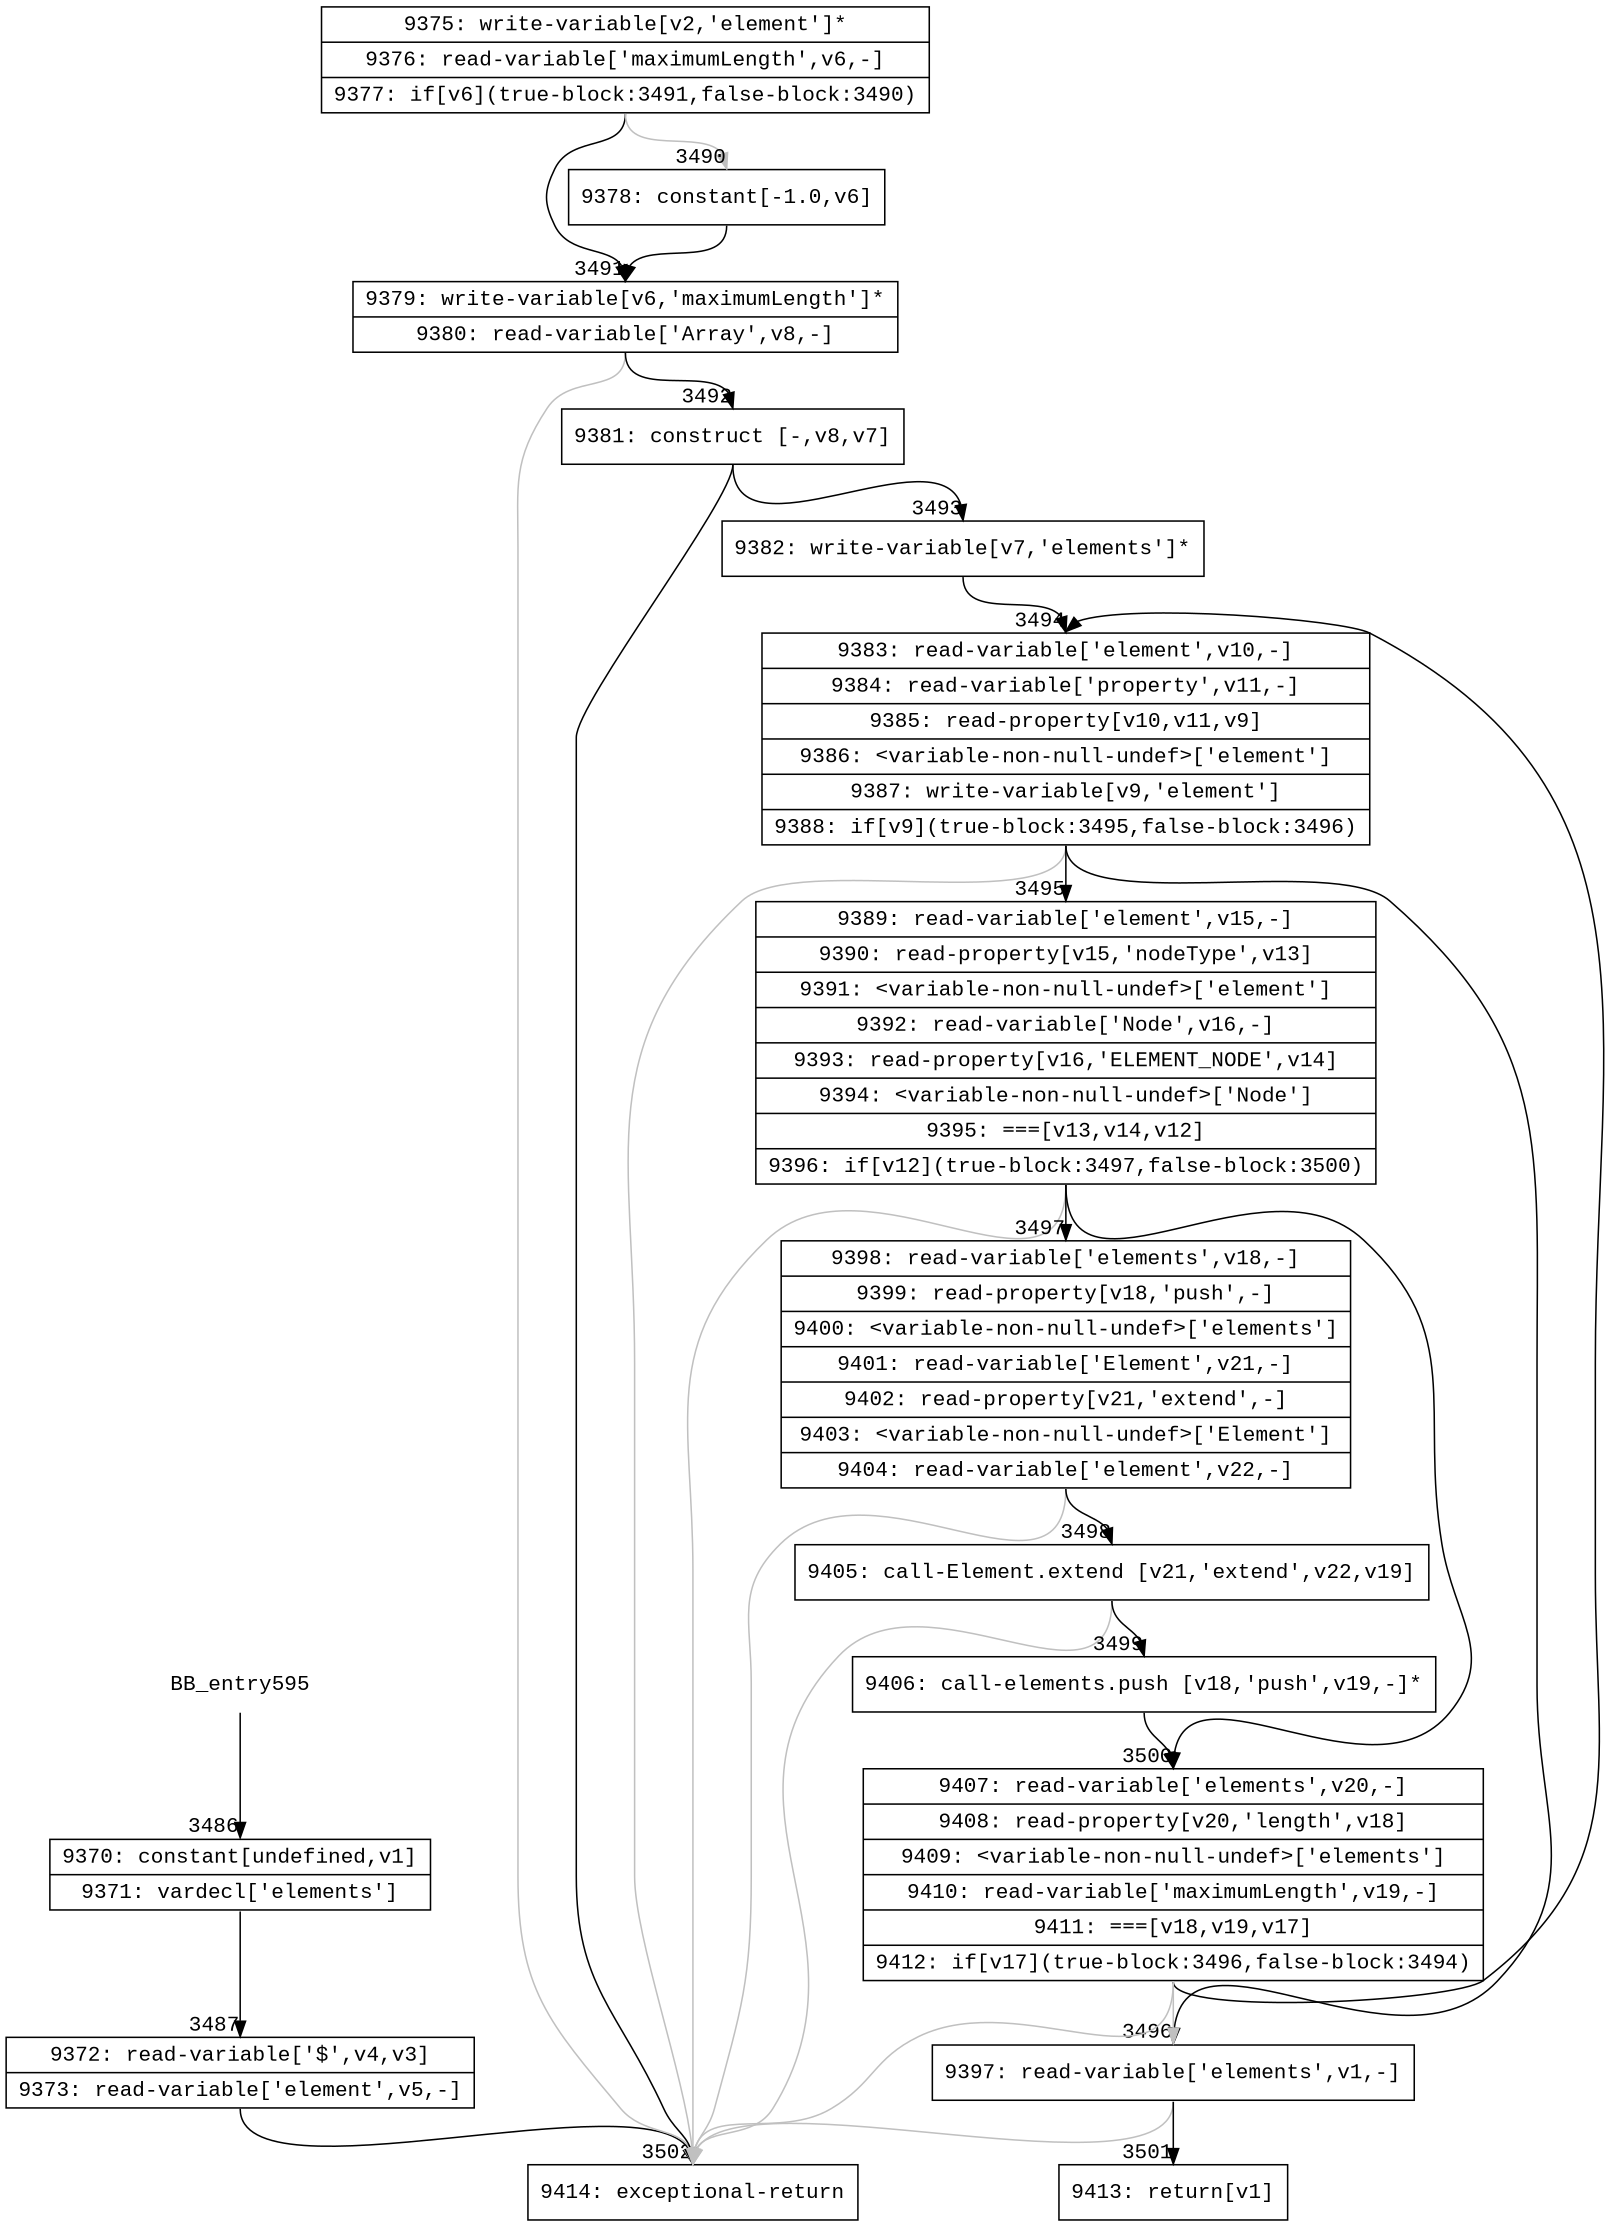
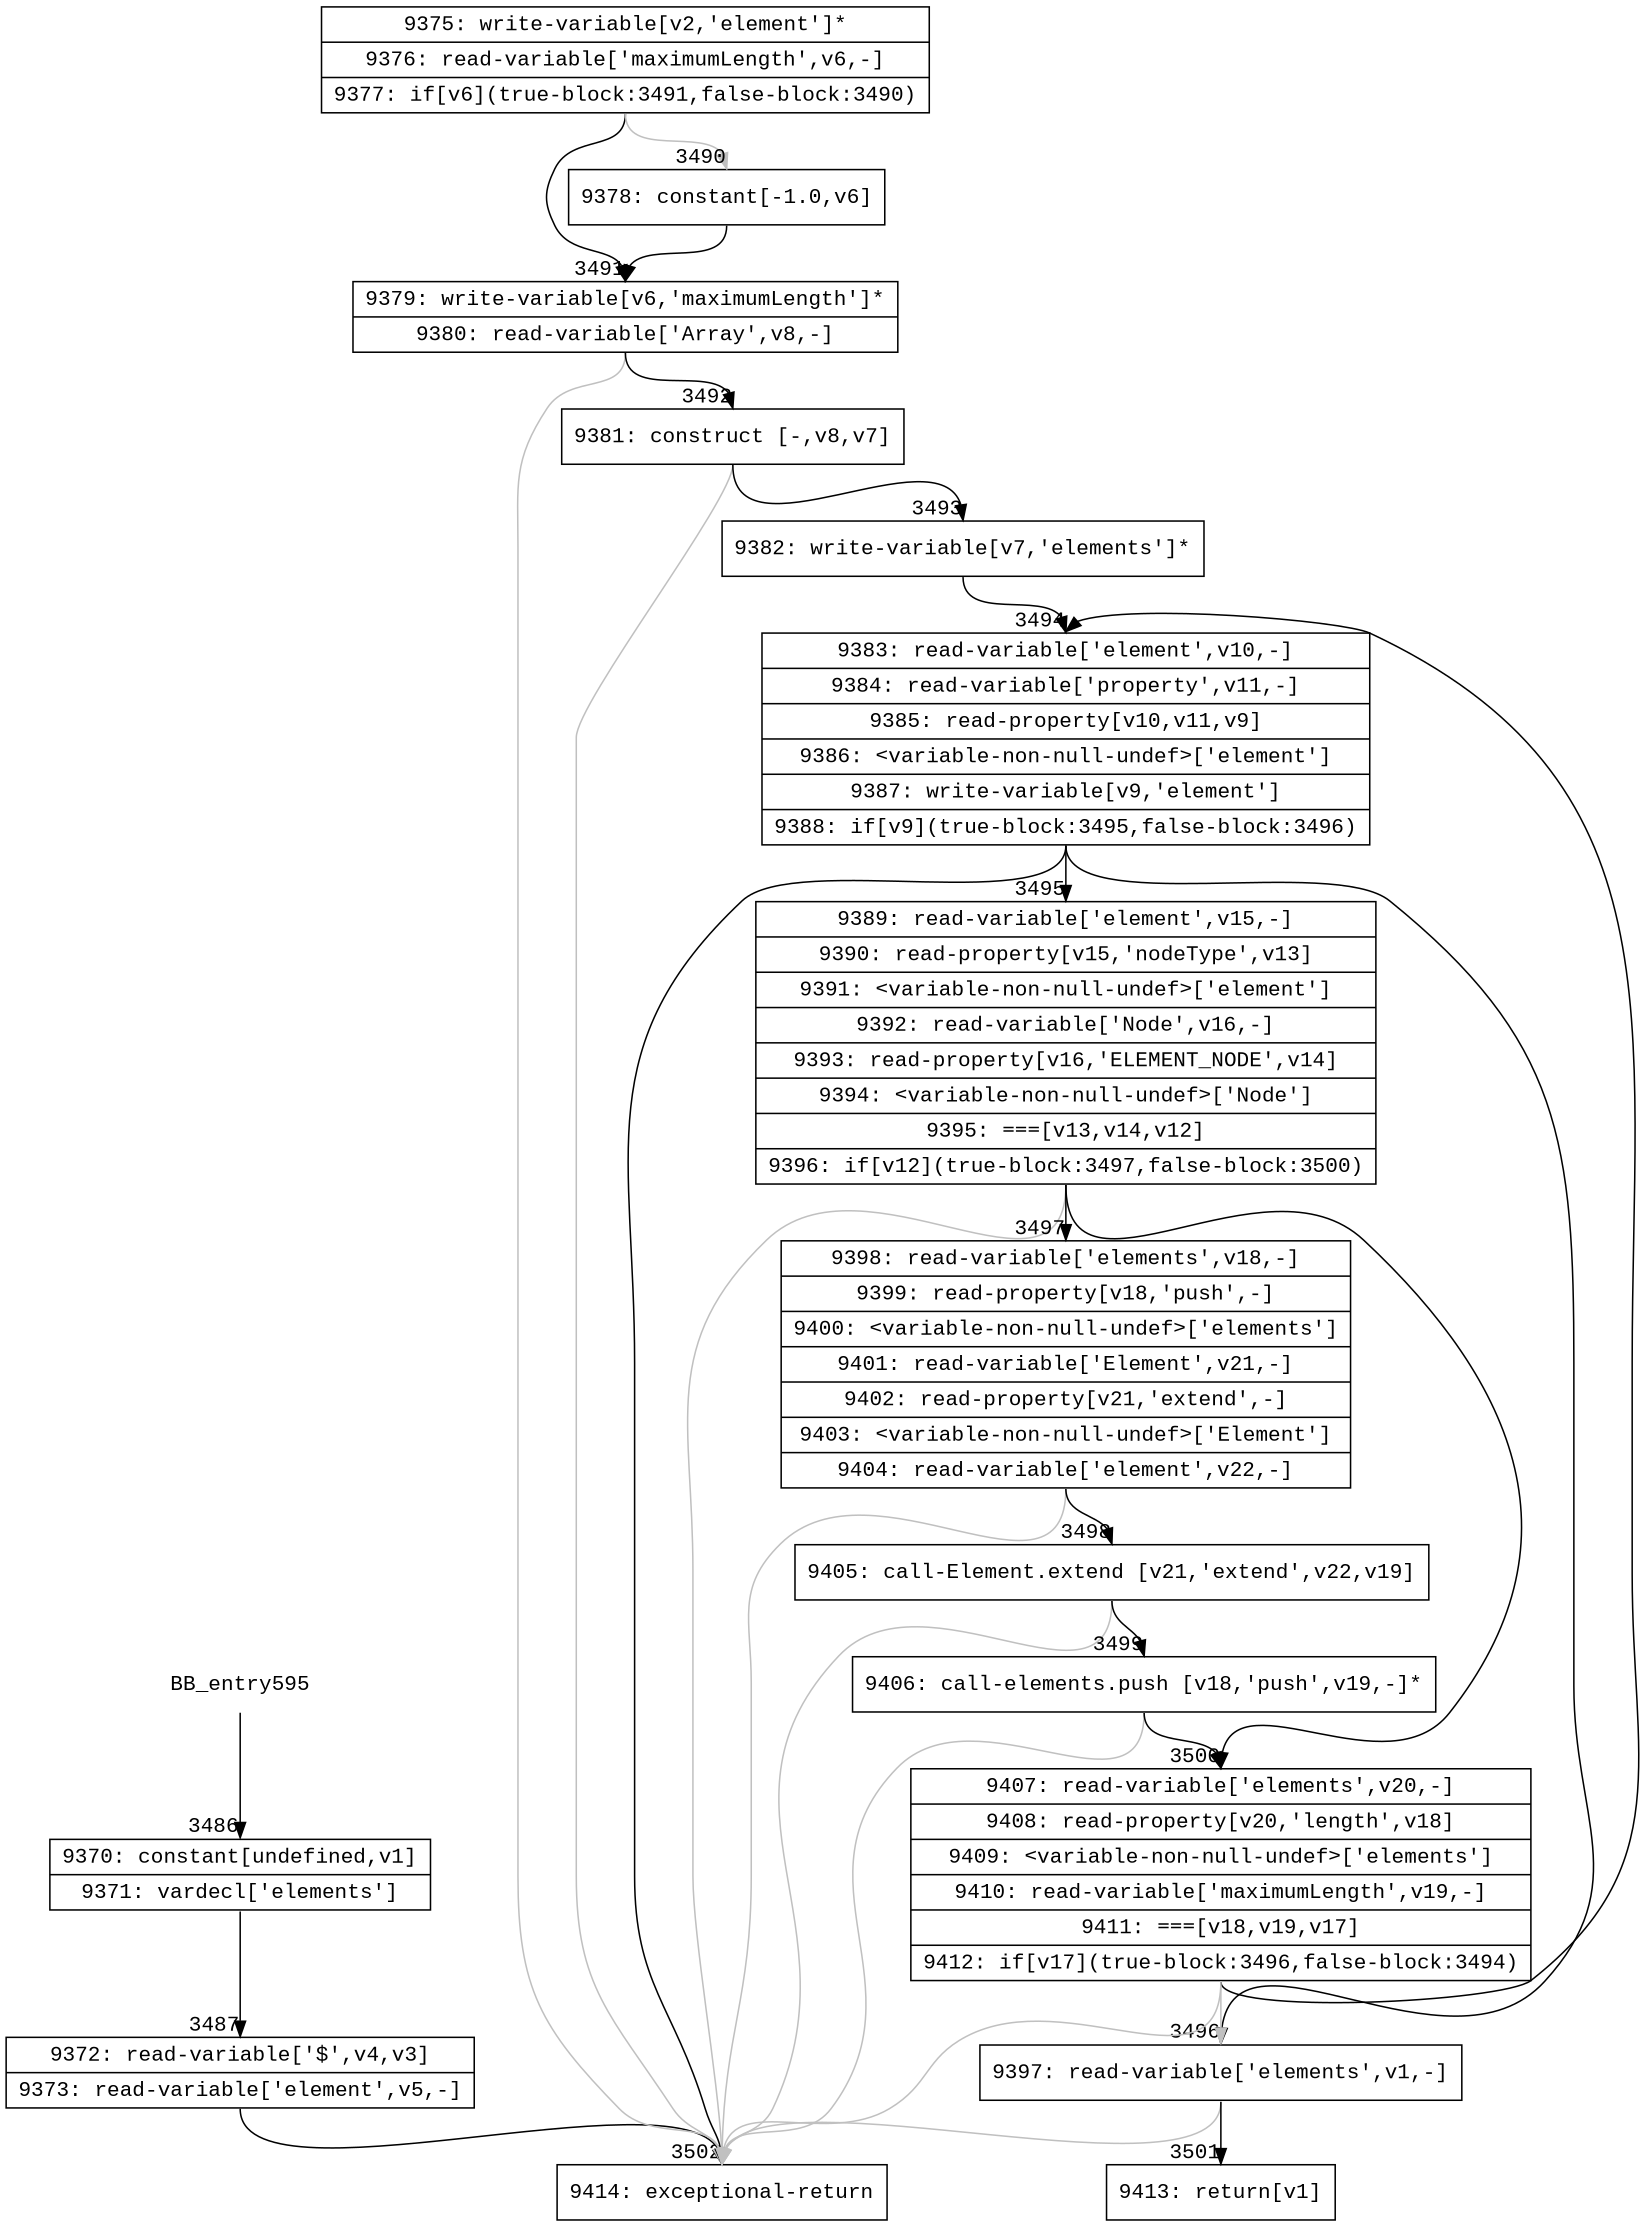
  digraph {
    fontname="Liberation Mono"
    rankdir=TD
    node [fontname="Liberation Mono" shape=record]
    edge [fontname="Liberation Mono" headport=n tailport=s]
    n1 [label=BB_entry595 shape=none]
    n2 [label="{9370: constant[undefined,v1]|9371: vardecl['elements']}"]
    n3 [label="{9372: read-variable['$',v4,v3]|9373: read-variable['element',v5,-]}"]
    n4 [label="{9414: exceptional-return}"]
    n5 [label="{9375: write-variable[v2,'element']*|9376: read-variable['maximumLength',v6,-]|9377: if[v6](true-block:3491,false-block:3490)}"]
    n6 [label="{9379: write-variable[v6,'maximumLength']*|9380: read-variable['Array',v8,-]}"]
    n7 [label="{9378: constant[-1.0,v6]}"]
    n8 [label="{9381: construct [-,v8,v7]}"]
    n9 [label="{9382: write-variable[v7,'elements']*}"]
    n10 [label="{9383: read-variable['element',v10,-]|9384: read-variable['property',v11,-]|9385: read-property[v10,v11,v9]|9386: \<variable-non-null-undef\>['element']|9387: write-variable[v9,'element']|9388: if[v9](true-block:3495,false-block:3496)}"]
    n11 [label="{9389: read-variable['element',v15,-]|9390: read-property[v15,'nodeType',v13]|9391: \<variable-non-null-undef\>['element']|9392: read-variable['Node',v16,-]|9393: read-property[v16,'ELEMENT_NODE',v14]|9394: \<variable-non-null-undef\>['Node']|9395: ===[v13,v14,v12]|9396: if[v12](true-block:3497,false-block:3500)}"]
    n12 [label="{9397: read-variable['elements',v1,-]}"]
    n13 [label="{9398: read-variable['elements',v18,-]|9399: read-property[v18,'push',-]|9400: \<variable-non-null-undef\>['elements']|9401: read-variable['Element',v21,-]|9402: read-property[v21,'extend',-]|9403: \<variable-non-null-undef\>['Element']|9404: read-variable['element',v22,-]}"]
    n14 [label="{9407: read-variable['elements',v20,-]|9408: read-property[v20,'length',v18]|9409: \<variable-non-null-undef\>['elements']|9410: read-variable['maximumLength',v19,-]|9411: ===[v18,v19,v17]|9412: if[v17](true-block:3496,false-block:3494)}"]
    n15 [label="{9413: return[v1]}"]
    n16 [label="{9405: call-Element.extend [v21,'extend',v22,v19]}"]
    n17 [label="{9406: call-elements.push [v18,'push',v19,-]*}"]
    n1 -> n2 [headlabel="    3486"]
    n2 -> n3 [headlabel="      3487"]
    n3 -> n4 [color=black headlabel="      3502"]
    n5 -> n6 [headlabel="      3491"]
    n5 -> n7 [color=gray headlabel="      3490"]
    n6 -> n4 [color=gray]
    n6 -> n8 [headlabel="      3492"]
    n7 -> n6
-   n8 -> n4 [color=black]
+   n8 -> n4 [color=gray]
    n8 -> n9 [headlabel="      3493"]
    n9 -> n10 [headlabel="      3494"]
-   n10 -> n4 [color=gray]
+   n10 -> n4 [color=black]
    n10 -> n11 [headlabel="      3495"]
    n10 -> n12 [headlabel="      3496"]
    n11 -> n4 [color=gray]
    n11 -> n13 [headlabel="      3497"]
    n11 -> n14 [headlabel="      3500"]
    n12 -> n4 [color=gray]
    n12 -> n15 [headlabel="      3501"]
    n13 -> n4 [color=gray]
    n13 -> n16 [headlabel="      3498"]
    n14 -> n4 [color=gray]
    n14 -> n10
    n14 -> n12 [color=gray]
    n16 -> n4 [color=gray]
    n16 -> n17 [headlabel="      3499"]
+   n17 -> n4 [color=gray]
    n17 -> n14
  }
